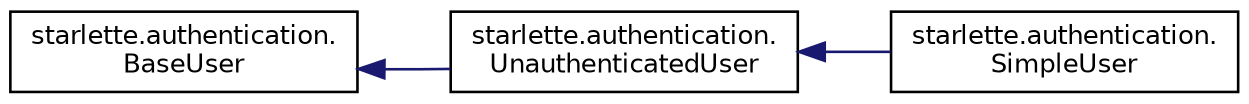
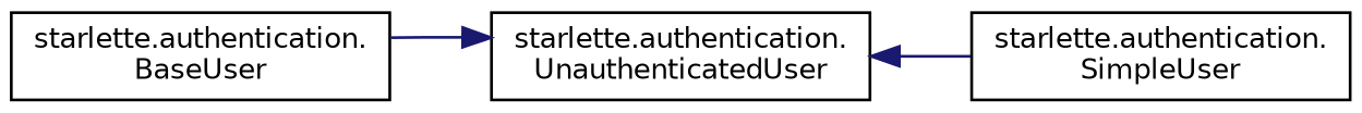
  digraph {
    rankdir=LR
    node [color=black fillcolor=white fontname=Helvetica fontsize=10 shape=record style=filled]
    edge [color=midnightblue dir=back fontname=Helvetica fontsize=10 labelfontname=Helvetica labelfontsize=10 style=solid]
    n1 [height=0.2 label="starlette.authentication.\lBaseUser" width=0.4]
    n2 [height=0.2 label="starlette.authentication.\lUnauthenticatedUser" width=0.4]
    n3 [height=0.2 label="starlette.authentication.\lSimpleUser" width=0.4]
-   n1 -> n2
+   n2 -> n1
    n2 -> n3
  }
